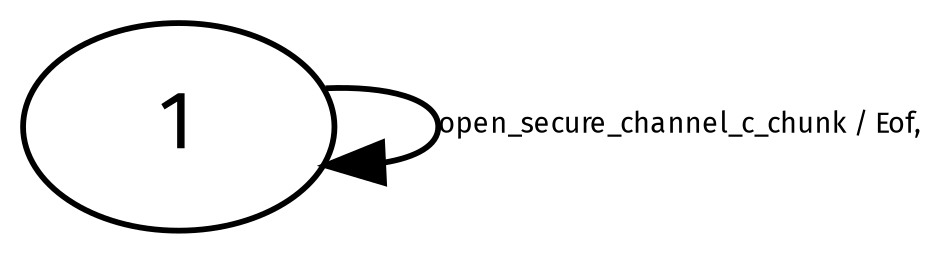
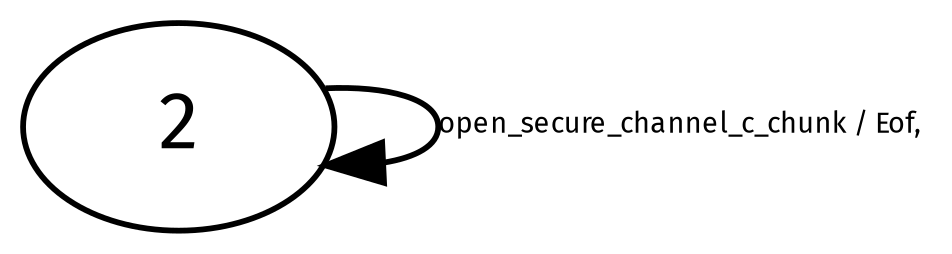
  digraph {
    fontname="Fira Sans"
-   1 [fillcolor=white shape=ellipse style=filled fontname="Fira Sans"]
+   1 [fillcolor=white shape=ellipse style=filled fontname="Fira Sans" label=2]
    1 -> 1 [fontsize=5 label="open_secure_channel_c_chunk / Eof," fontname="Fira Sans"]
  }
